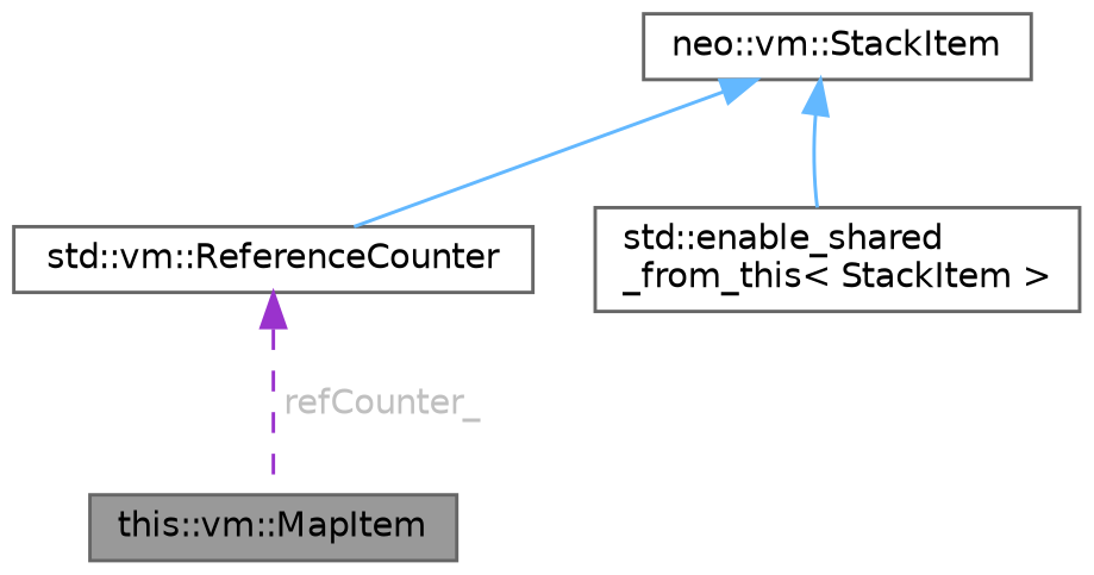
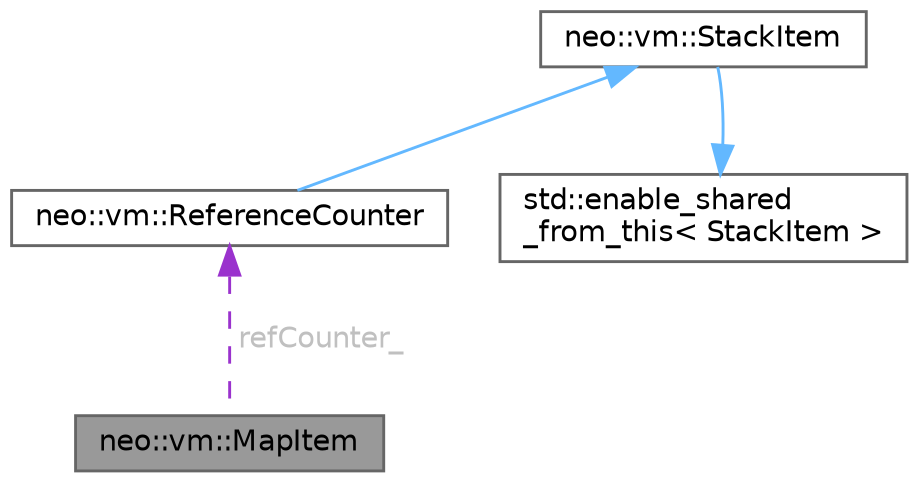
  digraph {
    node [color=gray40 fillcolor=white fontname=Helvetica fontsize=10 shape=box style=filled]
    edge [color=steelblue1 dir=back fontname=Helvetica fontsize=10 labelfontname=Helvetica labelfontsize=10 style=solid]
-   n1 [fillcolor=grey60 fontcolor=black height=0.2 label="this::vm::MapItem" width=0.4]
+   n1 [fillcolor=grey60 fontcolor=black height=0.2 label="neo::vm::MapItem" width=0.4]
    n2 [height=0.2 label="neo::vm::StackItem" width=0.4]
-   n3 [height=0.2 label="std::vm::ReferenceCounter" width=0.4]
+   n3 [height=0.2 label="neo::vm::ReferenceCounter" width=0.4]
    n4 [height=0.2 label="std::enable_shared\l_from_this\< StackItem \>" width=0.4]
    n2 -> n3
    n3 -> n1 [color=darkorchid3 fontcolor=grey label=<<TABLE CELLBORDER="0" BORDER="0"><TR><TD VALIGN="top" ALIGN="LEFT" CELLPADDING="1" CELLSPACING="0">refCounter_</TD></TR> </TABLE>> style=dashed]
-   n2 -> n4
+   n4 -> n2
  }
